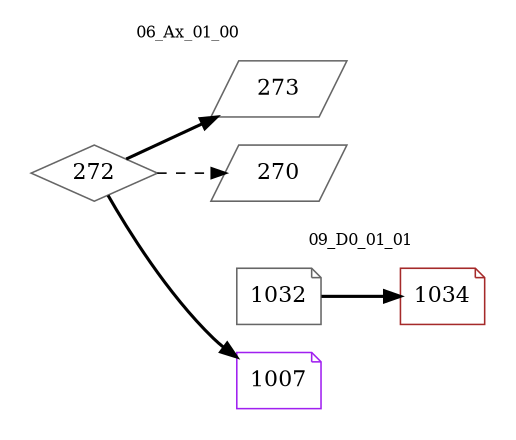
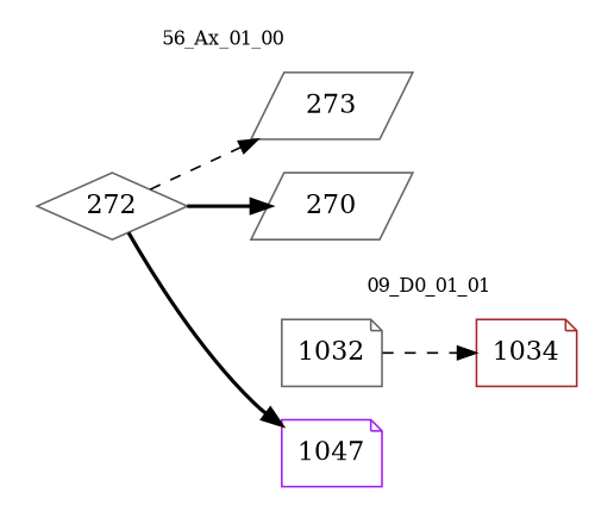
  digraph {
    rankdir=LR
    node [color=gray40 shape=note]
    edge [color=black style=bold]
    n1 [label=272 shape=diamond]
    n2 [label=270 shape=parallelogram]
    n3 [label=273 shape=parallelogram]
    n4 [label=1032]
-   n5 [color=purple label=1007]
+   n5 [color=purple label=1047]
    n6 [color=brown label=1034]
    subgraph cluster_1 {
      color=white
      fontsize=10
-     label="06_Ax_01_00"
+     label="56_Ax_01_00"
      n1
      n2
      n3
    }
    subgraph cluster_2 {
      color=white
      fontsize=10
      label="09_D0_01_01"
      n4
      n5
      n6
    }
-   n1 -> n2 [style=dashed]
-   n1 -> n3
+   n1 -> n2
+   n1 -> n3 [style=dashed]
    n1 -> n5
-   n4 -> n6
+   n4 -> n6 [style=dashed]
  }
